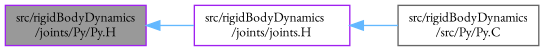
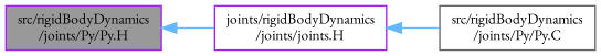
  digraph {
    fontname="EB Garamond"
    rankdir=LR
    node [color=purple fillcolor=white fontname="EB Garamond" fontsize=10 shape=box style=filled]
    edge [color=steelblue1 dir=back fontname="EB Garamond" fontsize=10 labelfontname=Helvetica labelfontsize=10 style=solid]
    n1 [fillcolor=grey60 fontcolor=black height=0.2 label="src/rigidBodyDynamics\l/joints/Py/Py.H" width=0.4]
-   n2 [height=0.2 label="src/rigidBodyDynamics\l/joints/joints.H" width=0.4]
-   n3 [color=gray40 height=0.2 label="src/rigidBodyDynamics\l/src/Py/Py.C" width=0.4]
+   n2 [height=0.2 label="joints/rigidBodyDynamics\l/joints/joints.H" width=0.4]
+   n3 [color=gray40 height=0.2 label="src/rigidBodyDynamics\l/joints/Py/Py.C" width=0.4]
    n1 -> n2
    n2 -> n3
  }
